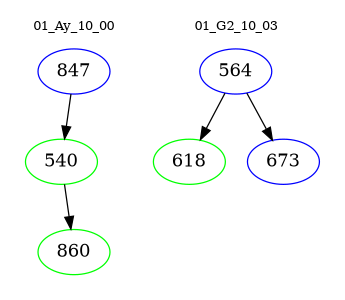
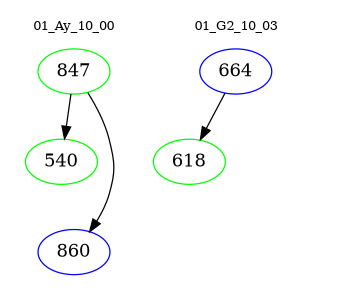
  digraph {
    node [color=blue]
    edge [color=black]
-   n1 [label=847]
+   n1 [color=green label=847]
    n2 [color=green label=540]
-   n3 [color=green label=860]
-   n4 [label=564]
+   n3 [label=860]
+   n4 [label=664]
    n5 [color=green label=618]
-   n6 [label=673]
    subgraph cluster_1 {
      color=white
      fontsize=10
      label="01_Ay_10_00"
      n1
      n2
      n3
    }
    subgraph cluster_2 {
      color=white
      fontsize=10
      label="01_G2_10_03"
      n4
      n5
-     n6
    }
    n1 -> n2
-   n2 -> n3
+   n1 -> n3
    n4 -> n5
-   n4 -> n6
  }
